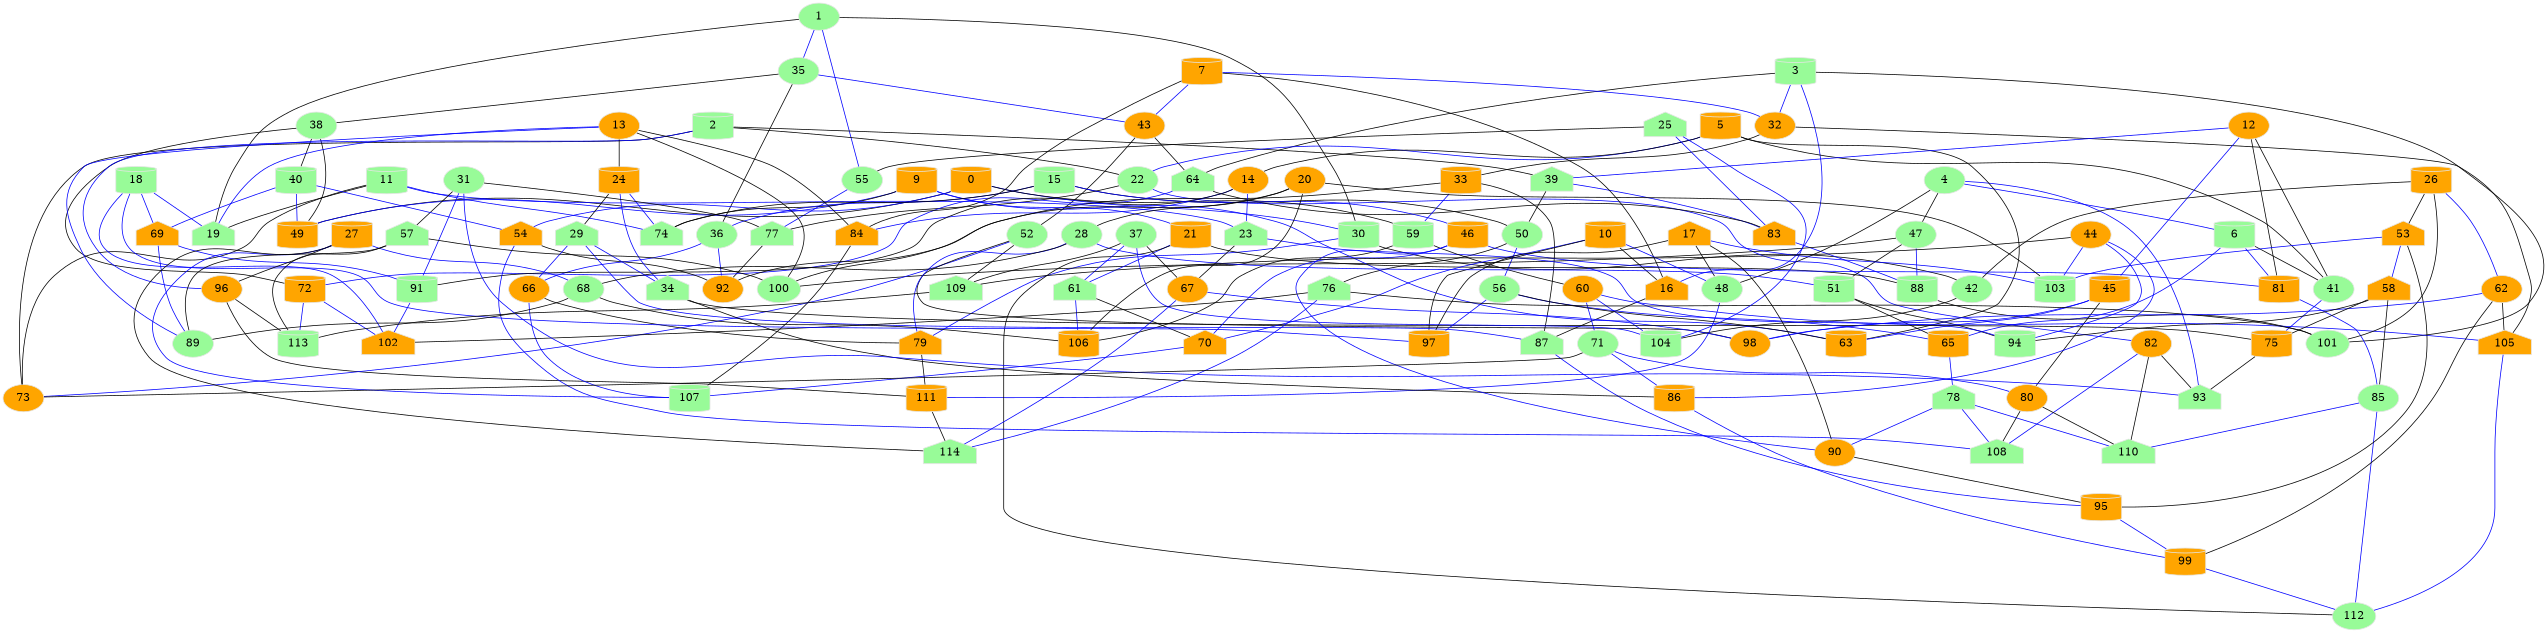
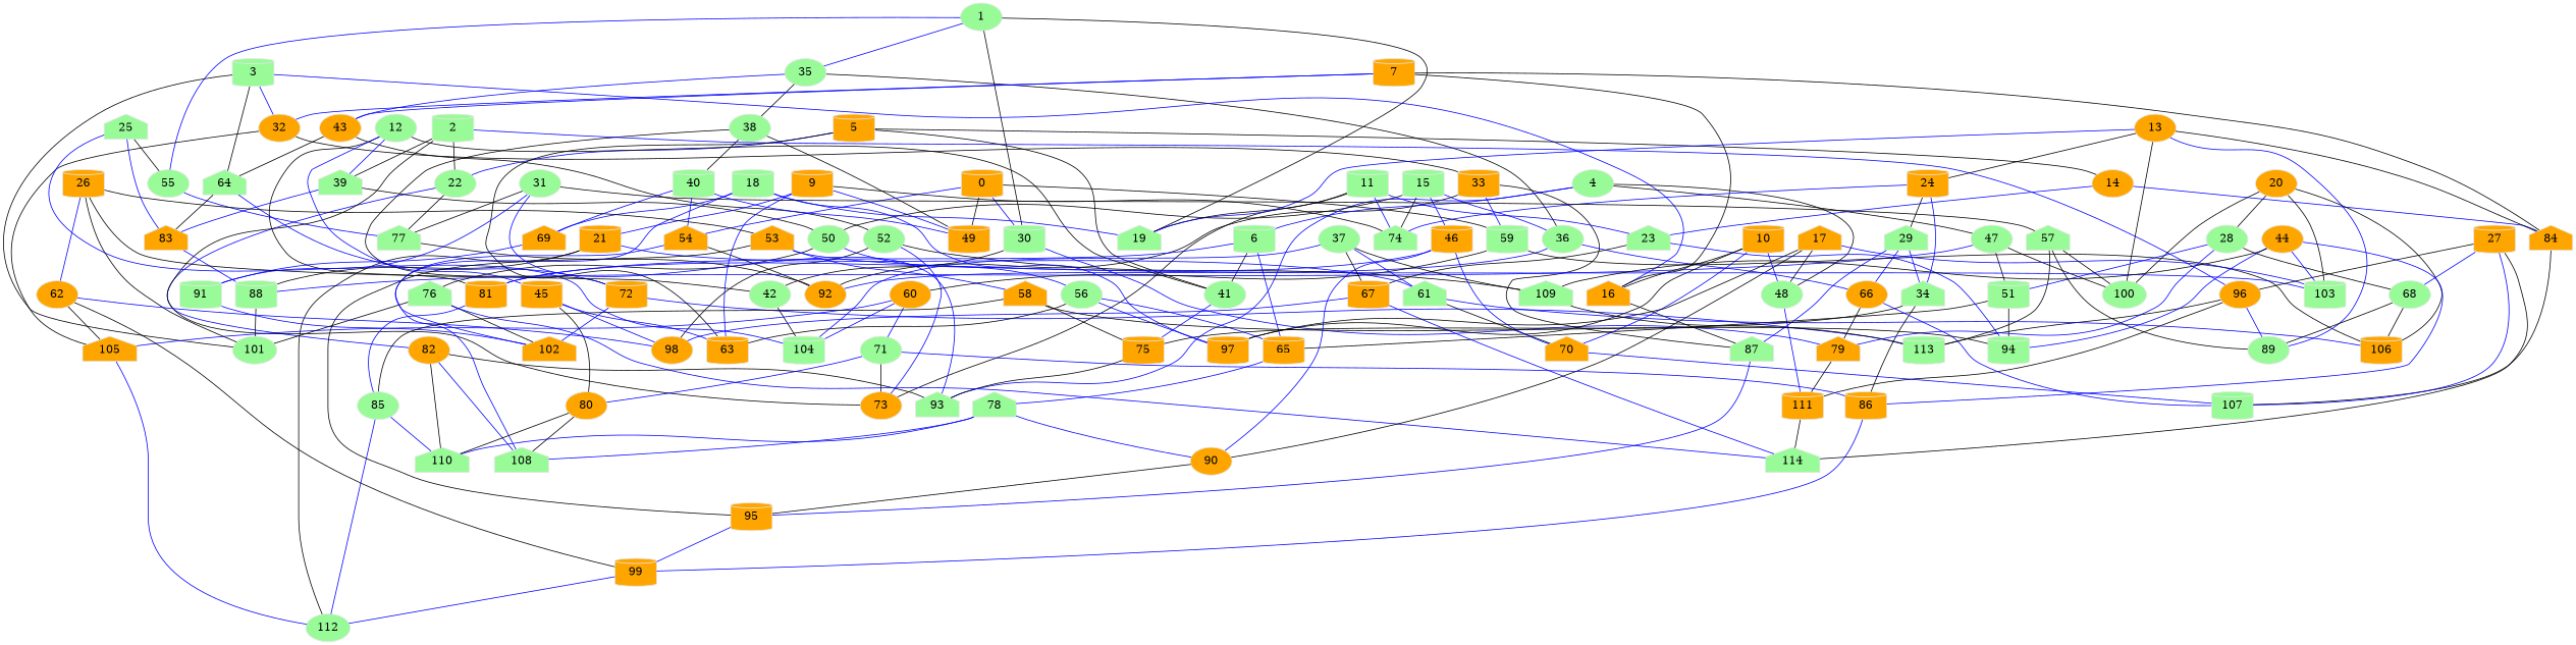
  graph {
    node [color=gray90 fillcolor=palegreen shape=cylinder style=filled]
    edge [color=black]
    1 [shape=ellipse]
    19 [shape=house]
    30
    35 [shape=ellipse]
    55 [shape=ellipse]
    42 [shape=ellipse]
    79 [fillcolor=orange shape=house]
    43 [fillcolor=orange shape=ellipse]
    36 [shape=ellipse]
    38 [shape=ellipse]
    77 [shape=house]
    22 [shape=ellipse]
    2
    39 [shape=house]
    73 [fillcolor=orange shape=ellipse]
    96 [fillcolor=orange shape=ellipse]
    82 [fillcolor=orange shape=ellipse]
    50 [shape=ellipse]
    83 [fillcolor=orange shape=house]
    111 [fillcolor=orange]
    113
    16 [fillcolor=orange shape=house]
    3
    32 [fillcolor=orange shape=ellipse]
    64 [shape=house]
    101 [shape=ellipse]
    87 [shape=house]
    33 [fillcolor=orange]
    105 [fillcolor=orange shape=house]
    72 [fillcolor=orange]
    4 [shape=ellipse]
    6
    47 [shape=ellipse]
    48 [shape=ellipse]
    93 [shape=house]
    41 [shape=ellipse]
    65 [fillcolor=orange]
    81 [fillcolor=orange]
    100 [shape=ellipse]
    88
    51
    5 [fillcolor=orange]
    14 [fillcolor=orange shape=ellipse]
    63 [fillcolor=orange]
    84 [fillcolor=orange shape=house]
    23 [shape=house]
    91
    75 [fillcolor=orange]
    78 [shape=house]
    85 [shape=ellipse]
    7 [fillcolor=orange]
    52 [shape=ellipse]
    107
    n54 [fillcolor=orange label=0]
    49 [fillcolor=orange]
    54 [fillcolor=orange shape=house]
    59
    92 [fillcolor=orange shape=ellipse]
    108 [shape=house]
    106 [fillcolor=orange]
    60 [fillcolor=orange shape=ellipse]
    9 [fillcolor=orange]
    21 [fillcolor=orange]
    74 [shape=house]
    61 [shape=house]
    112 [shape=ellipse]
    10 [fillcolor=orange]
    70 [fillcolor=orange shape=house]
    97 [fillcolor=orange]
    11
-   67 [fillcolor=orange shape=ellipse]
+   67 [fillcolor=orange]
    94
-   12 [fillcolor=orange shape=ellipse]
+   12 [shape=ellipse]
    45 [fillcolor=orange]
    80 [fillcolor=orange shape=ellipse]
    98 [fillcolor=orange shape=ellipse]
    13 [fillcolor=orange shape=ellipse]
    24 [fillcolor=orange]
    89 [shape=ellipse]
    29 [shape=house]
    34 [shape=house]
    102 [fillcolor=orange shape=house]
    15
    46 [fillcolor=orange]
    66 [fillcolor=orange shape=ellipse]
    90 [fillcolor=orange shape=ellipse]
    56 [shape=ellipse]
    76 [shape=house]
    95 [fillcolor=orange]
    17 [fillcolor=orange shape=house]
    103
    18
    69 [fillcolor=orange shape=house]
    20 [fillcolor=orange shape=ellipse]
    28 [shape=ellipse]
    68 [shape=ellipse]
    110 [shape=house]
    114 [shape=house]
    86 [fillcolor=orange]
    25 [shape=house]
    104
    26 [fillcolor=orange]
    53 [fillcolor=orange shape=house]
    62 [fillcolor=orange shape=ellipse]
    58 [fillcolor=orange shape=house]
    99 [fillcolor=orange]
    27 [fillcolor=orange]
    31 [shape=ellipse]
    57 [shape=house]
    40
    37 [shape=ellipse]
    109 [shape=house]
    44 [fillcolor=orange shape=ellipse]
    71 [shape=ellipse]
    1 -- 19
    1 -- 30
    1 -- 35 [color=blue]
    1 -- 55 [color=blue]
    30 -- 42
    30 -- 79 [color=blue]
    35 -- 43 [color=blue]
    35 -- 36
    35 -- 38
    55 -- 77 [color=blue]
    42 -- 104
    79 -- 111
    43 -- 64
    43 -- 52
    36 -- 92 [color=blue]
    36 -- 66 [color=blue]
    38 -- 72
    38 -- 49
    38 -- 40
    77 -- 92
    22 -- 77
    22 -- 82 [color=blue]
    2 -- 22
    2 -- 39
    2 -- 73
    2 -- 96 [color=blue]
    39 -- 50
    39 -- 83 [color=blue]
    96 -- 111
    96 -- 113
    82 -- 93
    82 -- 108 [color=blue]
    82 -- 110
    50 -- 56 [color=blue]
    50 -- 76
    83 -- 88 [color=blue]
    111 -- 114
    16 -- 87
    3 -- 16 [color=blue]
    3 -- 32 [color=blue]
    3 -- 64
    3 -- 101
    32 -- 33
    32 -- 105
    64 -- 83
    64 -- 72 [color=blue]
    87 -- 95 [color=blue]
    33 -- 87
    33 -- 59 [color=blue]
    33 -- 92
    105 -- 112 [color=blue]
    72 -- 113 [color=blue]
    72 -- 102 [color=blue]
    4 -- 6 [color=blue]
    4 -- 47
    4 -- 48
    4 -- 93 [color=blue]
    6 -- 41
    6 -- 65 [color=blue]
    6 -- 81 [color=blue]
    47 -- 100
    47 -- 88 [color=blue]
    47 -- 51
    48 -- 111 [color=blue]
    41 -- 75 [color=blue]
    65 -- 78 [color=blue]
    81 -- 85 [color=blue]
    88 -- 101
    51 -- 65
    51 -- 94
    5 -- 22 [color=blue]
    5 -- 41
    5 -- 14
    5 -- 63
    14 -- 84 [color=blue]
    14 -- 23 [color=blue]
-   14 -- 91
    84 -- 107
    23 -- 67
    23 -- 94 [color=blue]
    91 -- 102 [color=blue]
    75 -- 93
    78 -- 108 [color=blue]
    78 -- 90 [color=blue]
    78 -- 110 [color=blue]
    85 -- 112 [color=blue]
    85 -- 110 [color=blue]
    7 -- 43 [color=blue]
    7 -- 16
    7 -- 32 [color=blue]
    7 -- 84
    52 -- 73 [color=blue]
    52 -- 98
    52 -- 109
    n54 -- 30 [color=blue]
    n54 -- 49
    n54 -- 54 [color=blue]
    n54 -- 59
    54 -- 92
    54 -- 108 [color=blue]
    59 -- 106
    59 -- 60
    60 -- 105 [color=blue]
    60 -- 104 [color=blue]
    60 -- 71 [color=blue]
    9 -- 63 [color=blue]
    9 -- 49 [color=blue]
    9 -- 21 [color=blue]
    9 -- 74
    21 -- 88
    21 -- 61 [color=blue]
    21 -- 112
    61 -- 106 [color=blue]
    61 -- 70
    10 -- 16
    10 -- 48 [color=blue]
    10 -- 70 [color=blue]
    10 -- 97
    70 -- 107 [color=blue]
    11 -- 19
    11 -- 73
    11 -- 23 [color=blue]
    11 -- 74 [color=blue]
    67 -- 98 [color=blue]
    67 -- 114 [color=blue]
    12 -- 39 [color=blue]
    12 -- 41
    12 -- 81
    12 -- 45 [color=blue]
    45 -- 63 [color=blue]
    45 -- 80
    45 -- 98 [color=blue]
    80 -- 108
    80 -- 110
    13 -- 19 [color=blue]
    13 -- 100
    13 -- 84
    13 -- 24
    13 -- 89 [color=blue]
    24 -- 74 [color=blue]
    24 -- 29
    24 -- 34 [color=blue]
    29 -- 87 [color=blue]
    29 -- 34 [color=blue]
    29 -- 66 [color=blue]
    34 -- 75
    34 -- 86
    15 -- 36 [color=blue]
    15 -- 50
    15 -- 74
    15 -- 46 [color=blue]
    46 -- 81 [color=blue]
    46 -- 70 [color=blue]
    46 -- 90 [color=blue]
    66 -- 79
    66 -- 107 [color=blue]
    90 -- 95
    56 -- 65 [color=blue]
    56 -- 63
    56 -- 97 [color=blue]
    76 -- 101
    76 -- 102
    76 -- 114 [color=blue]
    95 -- 99 [color=blue]
    17 -- 48
    17 -- 97
    17 -- 90
    17 -- 103 [color=blue]
    18 -- 19 [color=blue]
    18 -- 97 [color=blue]
    18 -- 102 [color=blue]
    18 -- 69 [color=blue]
    69 -- 91 [color=blue]
-   69 -- 89 [color=blue]
+   96 -- 89 [color=blue]
    20 -- 100
    20 -- 106
    20 -- 103
    20 -- 28
    28 -- 79 [color=blue]
    28 -- 51 [color=blue]
    28 -- 68
    68 -- 106
    68 -- 89
    86 -- 99 [color=blue]
    25 -- 55
    25 -- 83 [color=blue]
    25 -- 104 [color=blue]
    26 -- 42
    26 -- 101
    26 -- 53
    26 -- 62 [color=blue]
    53 -- 95
    53 -- 103 [color=blue]
    53 -- 58 [color=blue]
    62 -- 105
    62 -- 98 [color=blue]
    62 -- 99
    58 -- 75
    58 -- 85
    58 -- 94
    99 -- 112 [color=blue]
    27 -- 96
    27 -- 107 [color=blue]
    27 -- 68 [color=blue]
    27 -- 114
    31 -- 77
    31 -- 93 [color=blue]
    31 -- 91 [color=blue]
    31 -- 57
    57 -- 113
    57 -- 100
    57 -- 89
    40 -- 49 [color=blue]
    40 -- 54 [color=blue]
    40 -- 69 [color=blue]
    37 -- 61 [color=blue]
    37 -- 67
    37 -- 104 [color=blue]
    37 -- 109
    109 -- 113
    44 -- 94 [color=blue]
    44 -- 103 [color=blue]
    44 -- 86 [color=blue]
    44 -- 109
    71 -- 73
    71 -- 80 [color=blue]
    71 -- 86 [color=blue]
  }
